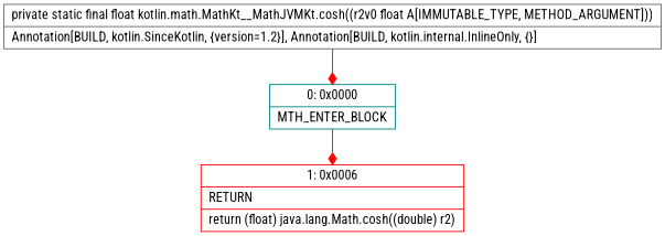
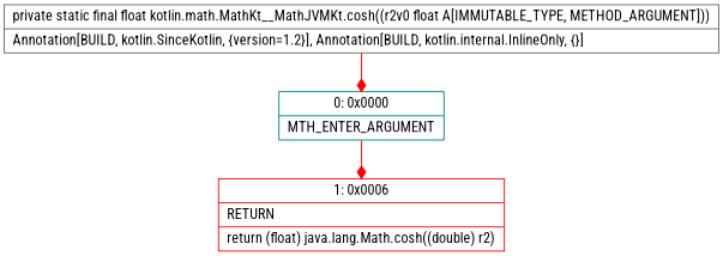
  digraph {
    fontname="Roboto Condensed"
    node [shape=record fontname="Roboto Condensed"]
    edge [color=red arrowhead=diamond fontname="Roboto Condensed"]
-   n1 [label="{0\:\ 0x0000|MTH_ENTER_BLOCK\l}" color=teal]
+   n1 [label="{0\:\ 0x0000|MTH_ENTER_ARGUMENT\l}" color=teal]
    n2 [label="{1\:\ 0x0006|RETURN\l|return (float) java.lang.Math.cosh((double) r2)\l}" color=red]
    n3 [label="{private static final float kotlin.math.MathKt__MathJVMKt.cosh((r2v0 float A[IMMUTABLE_TYPE, METHOD_ARGUMENT]))  | Annotation[BUILD, kotlin.SinceKotlin, \{version=1.2\}], Annotation[BUILD, kotlin.internal.InlineOnly, \{\}]\l}" color=gray40]
    n1 -> n2
    n3 -> n1
  }
